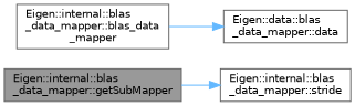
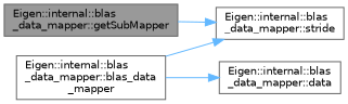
  digraph {
    rankdir=LR
    node [color=grey40 fillcolor=white fontname=Helvetica fontsize=10 shape=box style=filled]
    edge [color=steelblue1 fontname=Helvetica fontsize=10 labelfontname=Helvetica labelfontsize=10 style=solid]
    n1 [color=gray40 fillcolor=grey60 fontcolor=black height=0.2 label="Eigen::internal::blas\l_data_mapper::getSubMapper" width=0.4]
    n2 [height=0.2 label="Eigen::internal::blas\l_data_mapper::stride" width=0.4]
    n3 [height=0.2 label="Eigen::internal::blas\l_data_mapper::blas_data\l_mapper" width=0.4]
-   n4 [height=0.2 label="Eigen::data::blas\l_data_mapper::data" width=0.4]
+   n4 [height=0.2 label="Eigen::internal::blas\l_data_mapper::data" width=0.4]
    n1 -> n2
+   n3 -> n2
    n3 -> n4
  }
